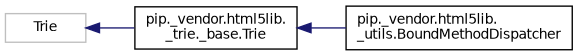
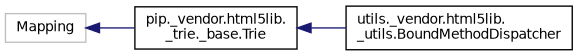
  digraph {
    rankdir=LR
    node [color=black fillcolor=white fontname=Helvetica fontsize=10 shape=record style=filled]
    edge [color=midnightblue dir=back fontname=Helvetica fontsize=10 labelfontname=Helvetica labelfontsize=10 style=solid]
-   n1 [color=grey75 height=0.2 label=Trie width=0.4]
+   n1 [color=grey75 height=0.2 label=Mapping width=0.4]
    n2 [height=0.2 label="pip._vendor.html5lib.\l_trie._base.Trie" width=0.4]
-   n3 [height=0.2 label="pip._vendor.html5lib.\l_utils.BoundMethodDispatcher" width=0.4]
+   n3 [height=0.2 label="utils._vendor.html5lib.\l_utils.BoundMethodDispatcher" width=0.4]
    n1 -> n2
    n2 -> n3
  }
